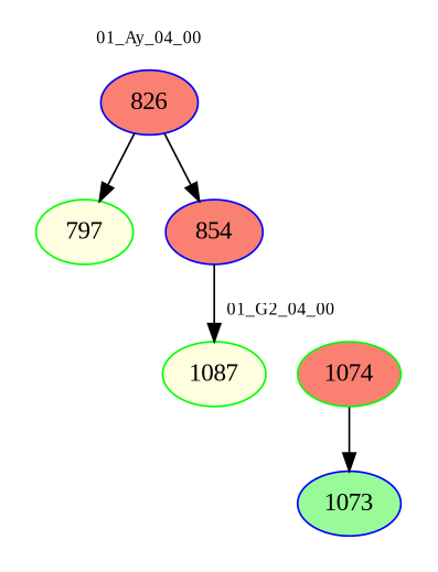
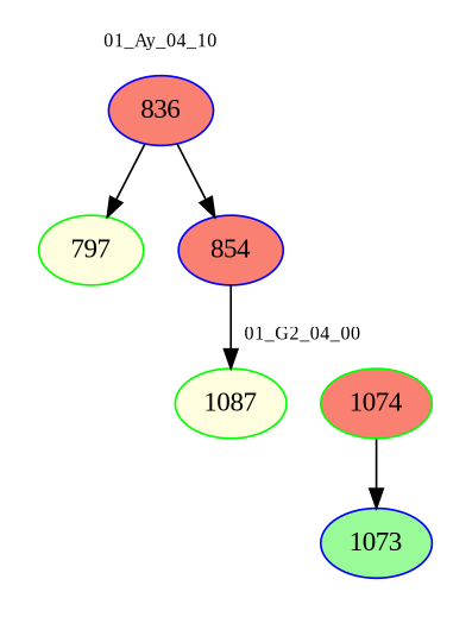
  digraph {
    fontname="Liberation Serif"
    node [color=blue fillcolor=salmon fontname="Liberation Serif" style=filled]
    edge [color=black fontname="Liberation Serif"]
-   n1 [label=826]
+   n1 [label=836]
    n2 [color=green fillcolor=lightyellow label=797]
    n3 [label=854]
    n4 [color=green label=1074]
    n5 [fillcolor=palegreen label=1073]
    n6 [color=green fillcolor=lightyellow label=1087]
    subgraph cluster_1 {
      color=white
      fontsize=10
-     label="01_Ay_04_00"
+     label="01_Ay_04_10"
      n1
      n2
      n3
    }
    subgraph cluster_2 {
      color=white
      fontsize=10
      label="01_G2_04_00"
      n4
      n5
      n6
    }
    n1 -> n2
    n1 -> n3
    n3 -> n6
    n4 -> n5
  }
